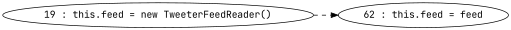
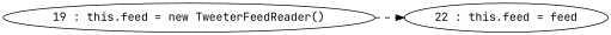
  digraph {
    rankdir=LR
    fontname="JetBrains Mono"
    node [fontname="JetBrains Mono"]
    "19 : this.feed = new TweeterFeedReader()"
-   "22 : this.feed = feed" [label="62 : this.feed = feed"]
+   "22 : this.feed = feed"
    "19 : this.feed = new TweeterFeedReader()" -> "22 : this.feed = feed" [style=dashed fontname="JetBrains Mono"]
  }
